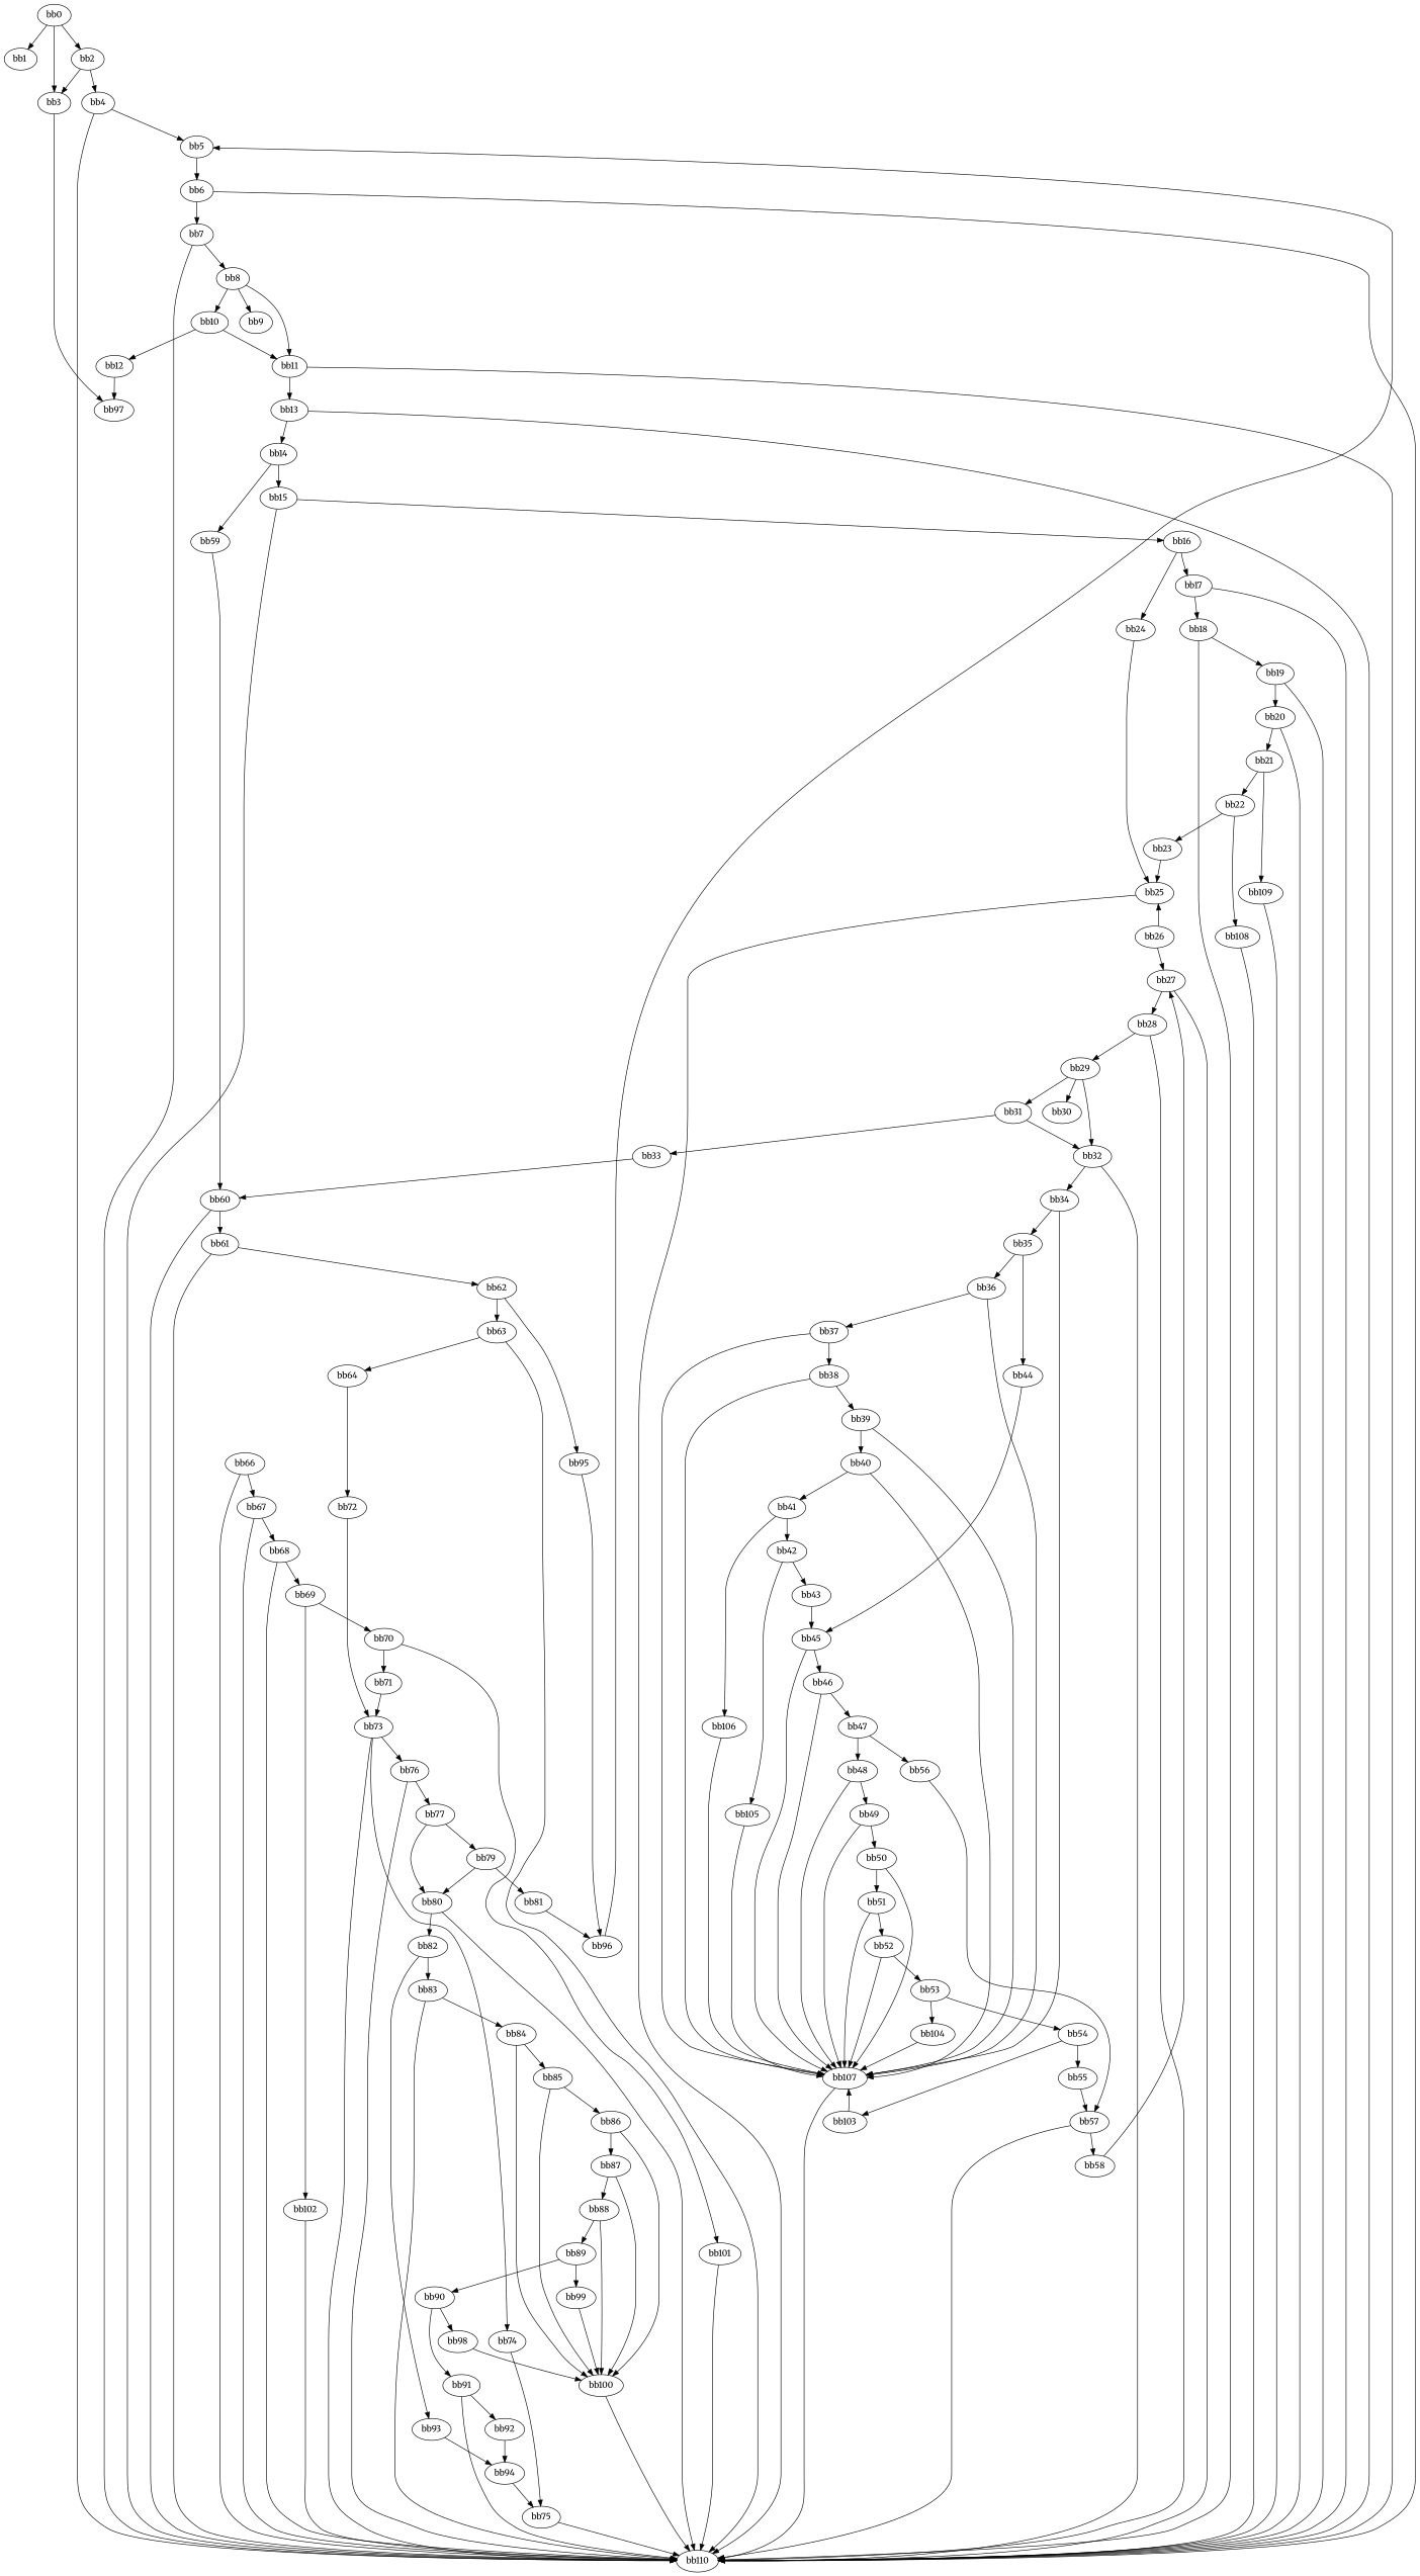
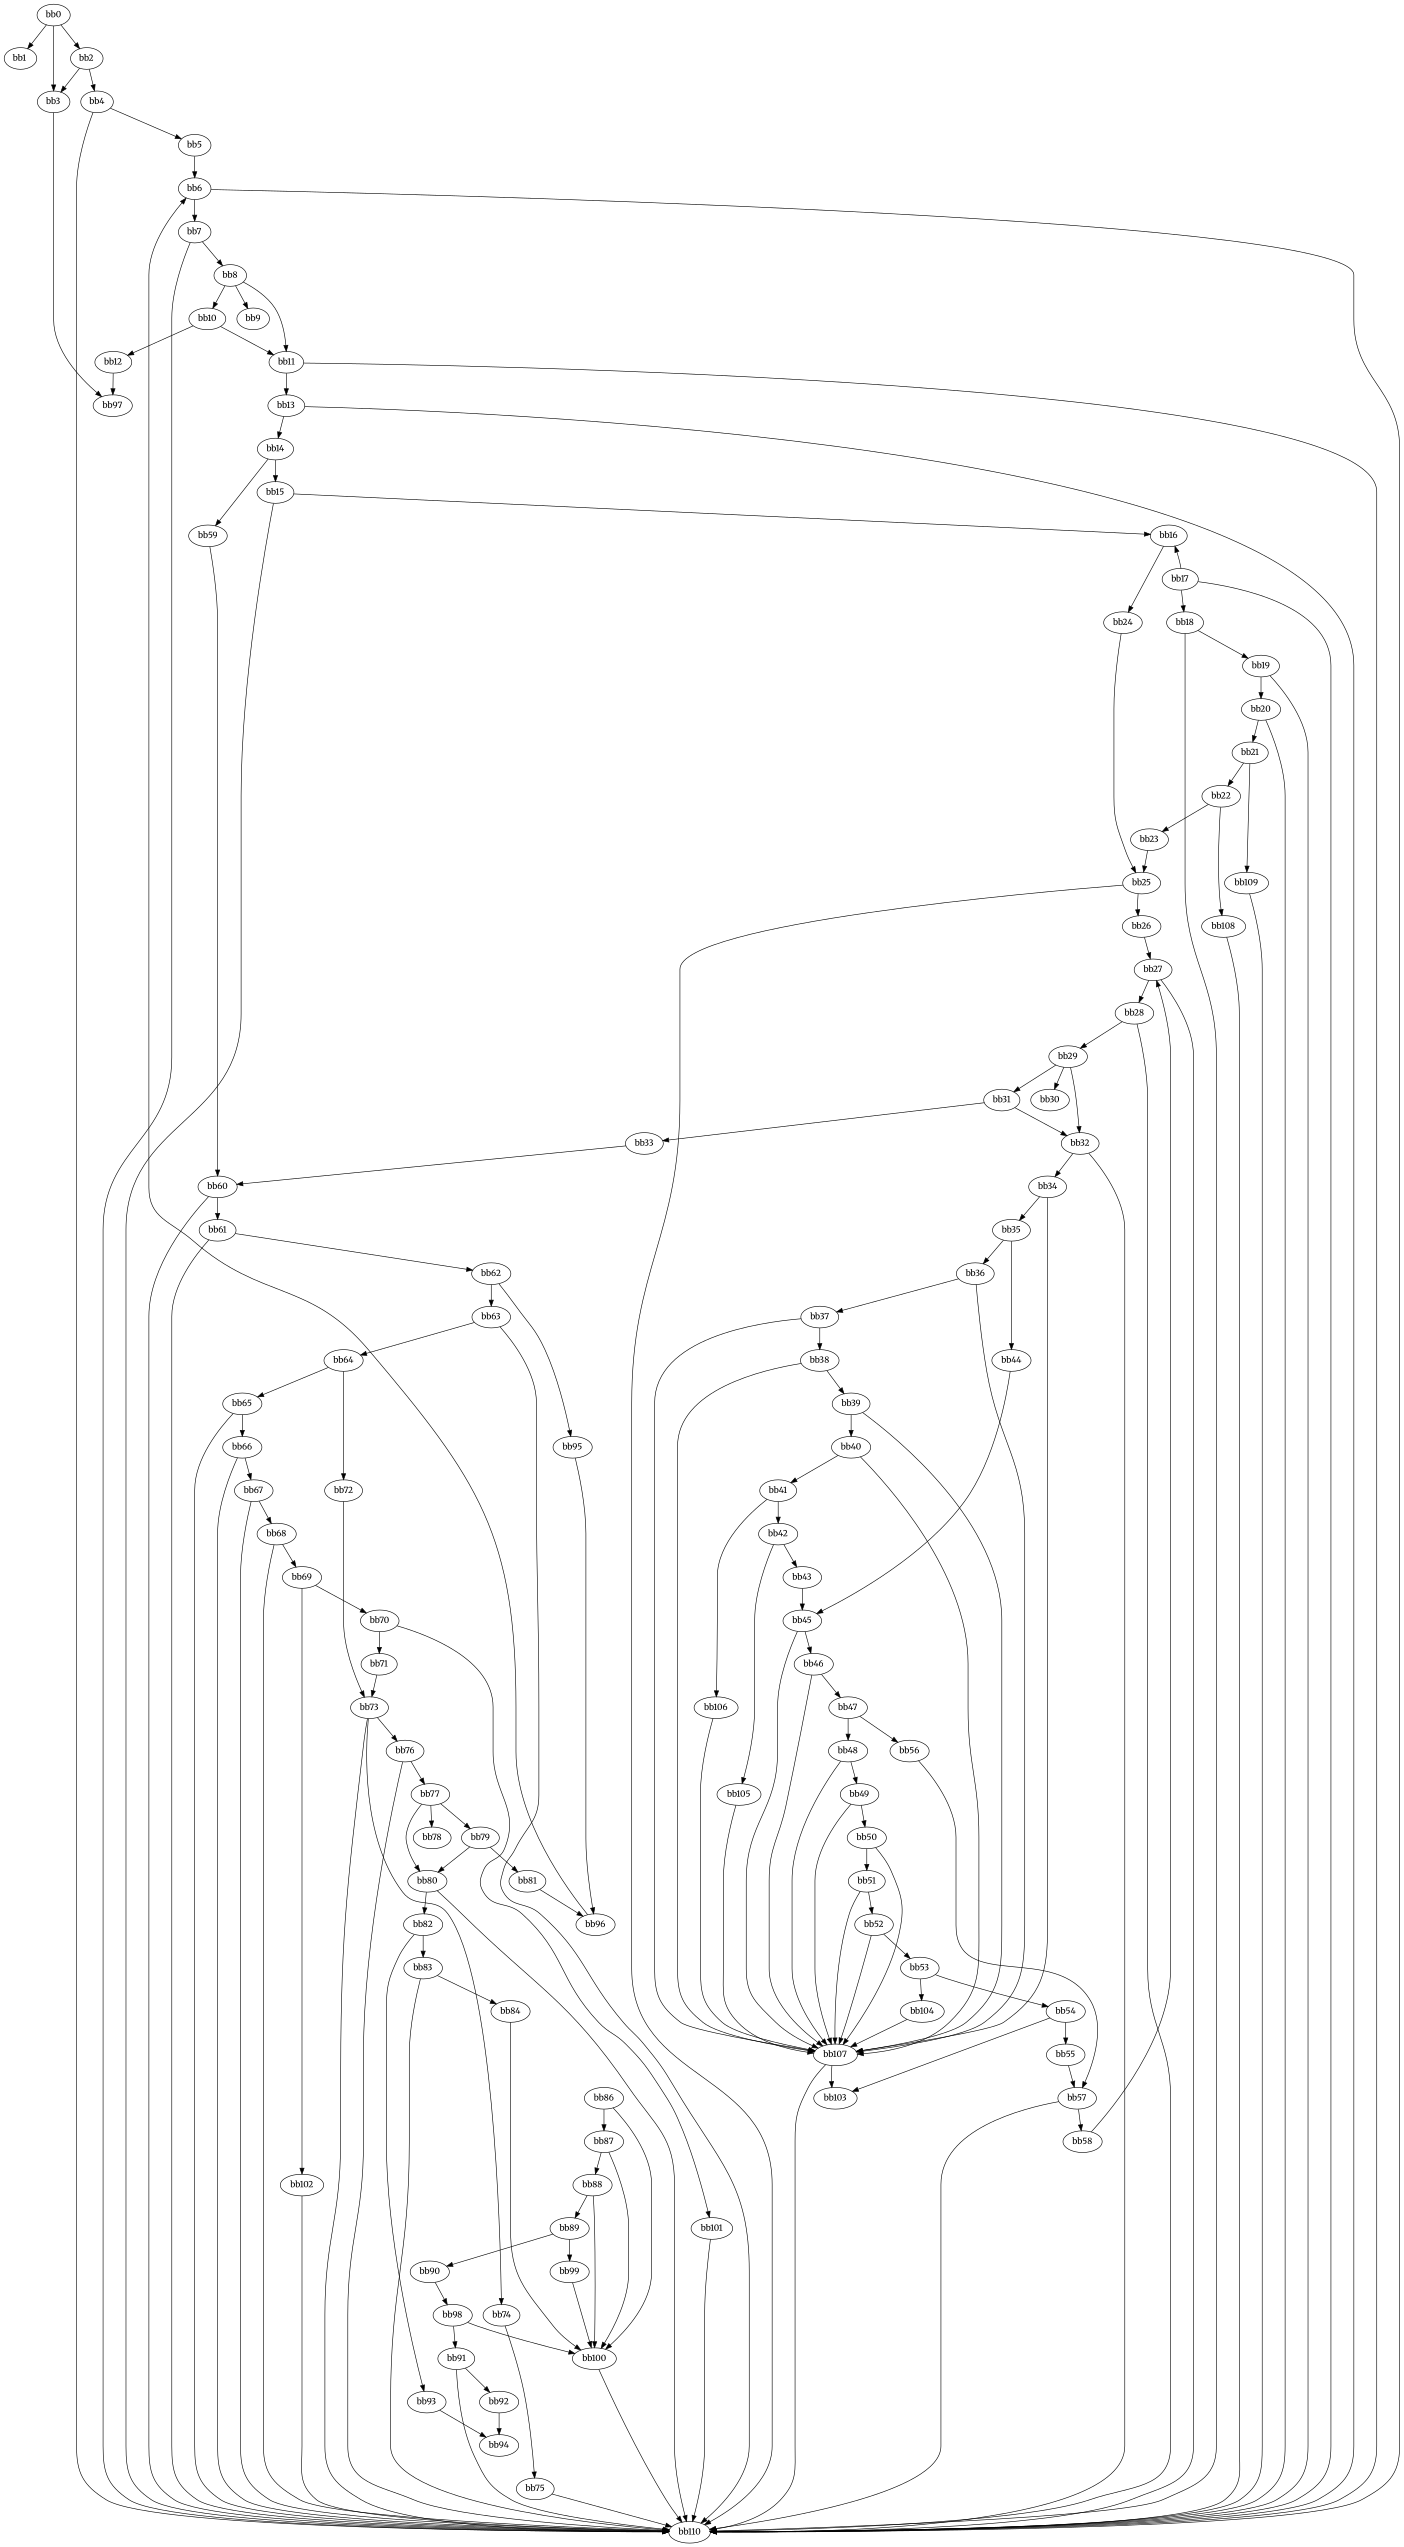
  digraph {
    fontname=Merriweather
    node [fontname=Merriweather]
    edge [fontname=Merriweather]
    n1 [label="bb0\l"]
    n2 [label="bb1\l"]
    n3 [label="bb2\l"]
    n4 [label="bb3\l"]
    n5 [label="bb4\l"]
    n6 [label="bb97\l"]
    n7 [label="bb5\l"]
    n8 [label="bb110\l"]
    n9 [label="bb6\l"]
    n10 [label="bb7\l"]
    n11 [label="bb8\l"]
    n12 [label="bb9\l"]
    n13 [label="bb10\l"]
    n14 [label="bb11\l"]
    n15 [label="bb12\l"]
    n16 [label="bb13\l"]
    n17 [label="bb14\l"]
    n18 [label="bb15\l"]
    n19 [label="bb59\l"]
    n20 [label="bb16\l"]
    n21 [label="bb60\l"]
    n22 [label="bb17\l"]
    n23 [label="bb24\l"]
    n24 [label="bb18\l"]
    n25 [label="bb25\l"]
    n26 [label="bb19\l"]
    n27 [label="bb20\l"]
    n28 [label="bb21\l"]
    n29 [label="bb22\l"]
    n30 [label="bb109\l"]
    n31 [label="bb23\l"]
    n32 [label="bb108\l"]
    n33 [label="bb26\l"]
    n34 [label="bb27\l"]
    n35 [label="bb28\l"]
    n36 [label="bb29\l"]
    n37 [label="bb30\l"]
    n38 [label="bb31\l"]
    n39 [label="bb32\l"]
    n40 [label="bb33\l"]
    n41 [label="bb34\l"]
    n42 [label="bb35\l"]
    n43 [label="bb107\l"]
    n44 [label="bb61\l"]
    n45 [label="bb36\l"]
    n46 [label="bb44\l"]
    n47 [label="bb37\l"]
    n48 [label="bb45\l"]
    n49 [label="bb38\l"]
    n50 [label="bb39\l"]
    n51 [label="bb40\l"]
    n52 [label="bb41\l"]
    n53 [label="bb42\l"]
    n54 [label="bb106\l"]
    n55 [label="bb43\l"]
    n56 [label="bb105\l"]
    n57 [label="bb46\l"]
    n58 [label="bb47\l"]
    n59 [label="bb48\l"]
    n60 [label="bb56\l"]
    n61 [label="bb49\l"]
    n62 [label="bb57\l"]
    n63 [label="bb50\l"]
    n64 [label="bb51\l"]
    n65 [label="bb52\l"]
    n66 [label="bb53\l"]
    n67 [label="bb54\l"]
    n68 [label="bb104\l"]
    n69 [label="bb55\l"]
    n70 [label="bb103\l"]
    n71 [label="bb58\l"]
    n72 [label="bb62\l"]
    n73 [label="bb63\l"]
    n74 [label="bb95\l"]
    n75 [label="bb64\l"]
    n76 [label="bb96\l"]
+   n77 [label="bb65\l"]
    n78 [label="bb72\l"]
    n79 [label="bb66\l"]
    n80 [label="bb73\l"]
    n81 [label="bb67\l"]
    n82 [label="bb68\l"]
    n83 [label="bb69\l"]
    n84 [label="bb70\l"]
    n85 [label="bb102\l"]
    n86 [label="bb71\l"]
    n87 [label="bb101\l"]
    n88 [label="bb74\l"]
    n89 [label="bb76\l"]
    n90 [label="bb75\l"]
    n91 [label="bb77\l"]
+   n92 [label="bb78\l"]
    n93 [label="bb79\l"]
    n94 [label="bb80\l"]
    n95 [label="bb81\l"]
    n96 [label="bb82\l"]
    n97 [label="bb83\l"]
    n98 [label="bb93\l"]
    n99 [label="bb84\l"]
    n100 [label="bb94\l"]
-   n101 [label="bb85\l"]
    n102 [label="bb100\l"]
    n103 [label="bb86\l"]
    n104 [label="bb87\l"]
    n105 [label="bb88\l"]
    n106 [label="bb89\l"]
    n107 [label="bb90\l"]
    n108 [label="bb99\l"]
    n109 [label="bb91\l"]
    n110 [label="bb98\l"]
    n111 [label="bb92\l"]
    n1 -> n2
    n1 -> n3
    n1 -> n4
    n3 -> n4
    n3 -> n5
    n4 -> n6
    n5 -> n7
    n5 -> n8
    n7 -> n9
    n9 -> n8
    n9 -> n10
    n10 -> n8
    n10 -> n11
    n11 -> n12
    n11 -> n13
    n11 -> n14
    n13 -> n14
    n13 -> n15
    n14 -> n8
    n14 -> n16
    n15 -> n6
    n16 -> n8
    n16 -> n17
    n17 -> n18
    n17 -> n19
    n18 -> n8
    n18 -> n20
    n19 -> n21
-   n20 -> n22
+   n22 -> n20
    n20 -> n23
    n21 -> n8
    n21 -> n44
    n22 -> n8
    n22 -> n24
    n23 -> n25
    n24 -> n8
    n24 -> n26
    n25 -> n8
-   n33 -> n25
+   n25 -> n33
    n26 -> n8
    n26 -> n27
    n27 -> n8
    n27 -> n28
    n28 -> n29
    n28 -> n30
    n29 -> n31
    n29 -> n32
    n30 -> n8
    n31 -> n25
    n32 -> n8
    n33 -> n34
    n34 -> n8
    n34 -> n35
    n35 -> n8
    n35 -> n36
    n36 -> n37
    n36 -> n38
    n36 -> n39
    n38 -> n39
    n38 -> n40
    n39 -> n8
    n39 -> n41
    n40 -> n21
    n41 -> n42
    n41 -> n43
    n42 -> n45
    n42 -> n46
    n43 -> n8
    n44 -> n8
    n44 -> n72
    n45 -> n43
    n45 -> n47
    n46 -> n48
    n47 -> n43
    n47 -> n49
    n48 -> n43
    n48 -> n57
    n49 -> n43
    n49 -> n50
    n50 -> n43
    n50 -> n51
    n51 -> n43
    n51 -> n52
    n52 -> n53
    n52 -> n54
    n53 -> n55
    n53 -> n56
    n54 -> n43
    n55 -> n48
    n56 -> n43
    n57 -> n43
    n57 -> n58
    n58 -> n59
    n58 -> n60
    n59 -> n43
    n59 -> n61
    n60 -> n62
    n61 -> n43
    n61 -> n63
    n62 -> n8
    n62 -> n71
    n63 -> n43
    n63 -> n64
    n64 -> n43
    n64 -> n65
    n65 -> n43
    n65 -> n66
    n66 -> n67
    n66 -> n68
    n67 -> n69
    n67 -> n70
    n68 -> n43
    n69 -> n62
-   n70 -> n43
+   n43 -> n70
    n71 -> n34
    n72 -> n73
    n72 -> n74
    n73 -> n8
    n73 -> n75
    n74 -> n76
+   n75 -> n77
    n75 -> n78
-   n76 -> n7
+   n76 -> n9
+   n77 -> n8
+   n77 -> n79
    n78 -> n80
    n79 -> n8
    n79 -> n81
    n80 -> n8
    n80 -> n88
    n80 -> n89
    n81 -> n8
    n81 -> n82
    n82 -> n8
    n82 -> n83
    n83 -> n84
    n83 -> n85
    n84 -> n86
    n84 -> n87
    n85 -> n8
    n86 -> n80
    n87 -> n8
    n88 -> n90
    n89 -> n8
    n89 -> n91
    n90 -> n8
+   n91 -> n92
    n91 -> n93
    n91 -> n94
    n93 -> n94
    n93 -> n95
    n94 -> n8
    n94 -> n96
    n95 -> n76
    n96 -> n97
    n96 -> n98
    n97 -> n8
    n97 -> n99
    n98 -> n100
-   n99 -> n101
    n99 -> n102
-   n100 -> n90
-   n101 -> n102
-   n101 -> n103
    n102 -> n8
    n103 -> n102
    n103 -> n104
    n104 -> n102
    n104 -> n105
    n105 -> n102
    n105 -> n106
    n106 -> n107
    n106 -> n108
-   n107 -> n109
+   n110 -> n109
    n107 -> n110
    n108 -> n102
    n109 -> n8
    n109 -> n111
    n110 -> n102
    n111 -> n100
  }
